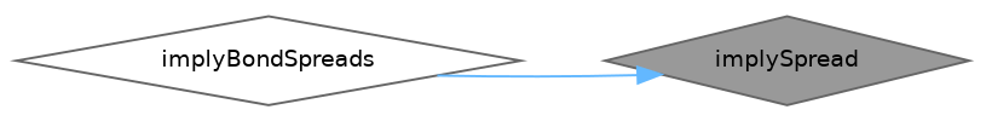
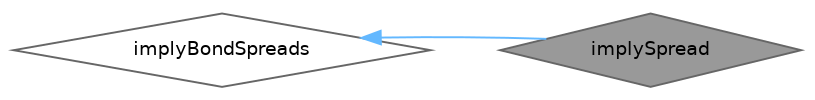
  digraph {
    rankdir=RL
    node [fontname=Helvetica fontsize=10 shape=diamond style=filled]
    n1 [color=gray40 fillcolor=grey60 fontcolor=black height=0.2 label=implySpread width=0.4]
    n2 [color=grey40 fillcolor=white height=0.2 label=implyBondSpreads width=0.4]
-   n1 -> n2 [color=steelblue1 dir=back fontname=Helvetica fontsize=10 labelfontname=Helvetica labelfontsize=10 style=solid]
+   n2 -> n1 [color=steelblue1 dir=back fontname=Helvetica fontsize=10 labelfontname=Helvetica labelfontsize=10 style=solid]
  }
